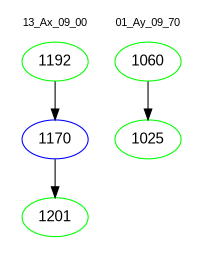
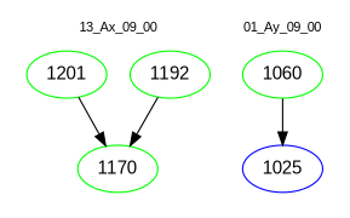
  digraph {
    fontname="Liberation Sans"
    node [color=green fontname="Liberation Sans"]
    edge [color=black fontname="Liberation Sans"]
    n1 [label=1192]
-   n2 [color=blue label=1170]
+   n2 [label=1170]
    n3 [label=1201]
    n4 [label=1060]
-   n5 [label=1025]
+   n5 [color=blue label=1025]
    subgraph cluster_1 {
      color=white
      fontsize=10
      label="13_Ax_09_00"
      n1
      n2
      n3
    }
    subgraph cluster_2 {
      color=white
      fontsize=10
-     label="01_Ay_09_70"
+     label="01_Ay_09_00"
      n4
      n5
    }
    n1 -> n2
-   n2 -> n3
+   n3 -> n2
    n4 -> n5
  }
